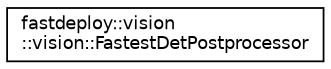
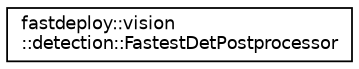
  digraph {
    rankdir=TB
-   n1 [color=black fillcolor=white fontname=Helvetica fontsize=10 height=0.2 label="fastdeploy::vision\l::vision::FastestDetPostprocessor" shape=record style=filled width=0.4]
+   n1 [color=black fillcolor=white fontname=Helvetica fontsize=10 height=0.2 label="fastdeploy::vision\l::detection::FastestDetPostprocessor" shape=record style=filled width=0.4]
  }
